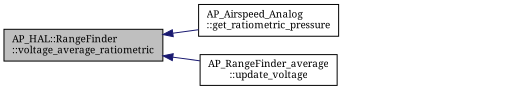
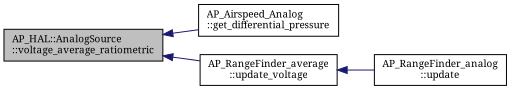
  digraph {
    fontname="Noto Serif"
    rankdir=LR
    node [color=black fillcolor=white fontname="Noto Serif" fontsize=10 shape=record style=filled]
    edge [color=midnightblue dir=back fontname="Noto Serif" fontsize=10 labelfontname=Helvetica labelfontsize=10 style=solid]
-   n1 [fillcolor=grey75 fontcolor=black height=0.2 label="AP_HAL::RangeFinder\l::voltage_average_ratiometric" width=0.4]
-   n2 [height=0.2 label="AP_Airspeed_Analog\l::get_ratiometric_pressure" width=0.4]
+   n1 [fillcolor=grey75 fontcolor=black height=0.2 label="AP_HAL::AnalogSource\l::voltage_average_ratiometric" width=0.4]
+   n2 [height=0.2 label="AP_Airspeed_Analog\l::get_differential_pressure" width=0.4]
    n3 [height=0.2 label="AP_RangeFinder_average\l::update_voltage" width=0.4]
+   n4 [height=0.2 label="AP_RangeFinder_analog\l::update" width=0.4]
    n1 -> n2
    n1 -> n3
+   n3 -> n4
  }
